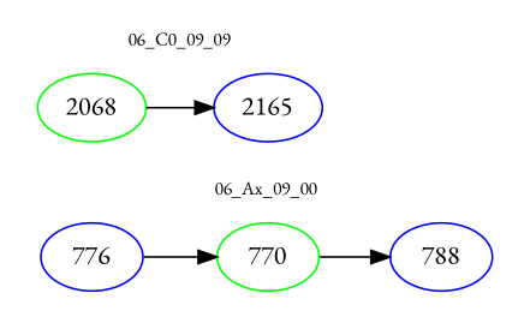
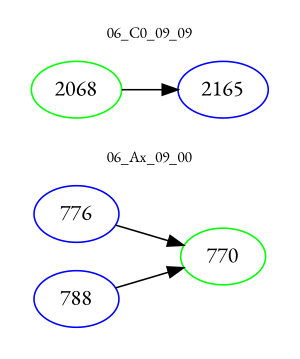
  digraph {
    fontname="EB Garamond"
    rankdir=LR
    node [color=blue fontname="EB Garamond"]
    edge [color=black fontname="EB Garamond"]
    n1 [label=776]
    n2 [color=green label=770]
    n3 [label=788]
    n4 [color=green label=2068]
    n5 [label=2165]
    subgraph cluster_1 {
      color=white
      fontsize=10
      label="06_Ax_09_00"
      n1
      n2
      n3
    }
    subgraph cluster_2 {
      color=white
      fontsize=10
      label="06_C0_09_09"
      n4
      n5
    }
    n1 -> n2
-   n2 -> n3
+   n3 -> n2
    n4 -> n5
  }
